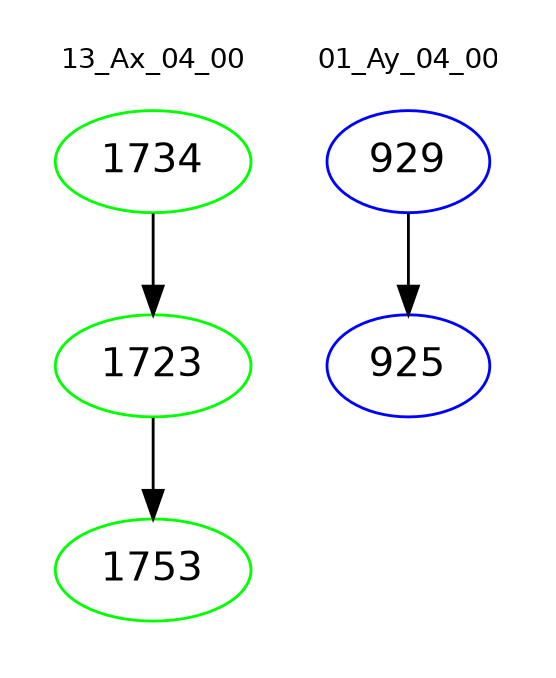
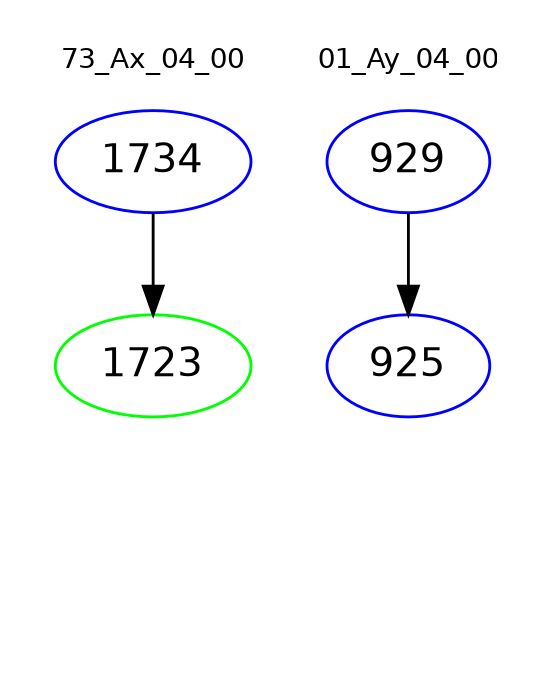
  digraph {
    fontname="DejaVu Sans"
    node [color=blue fontname="DejaVu Sans"]
    edge [color=black fontname="DejaVu Sans"]
-   n1 [color=green label=1734]
+   n1 [label=1734]
    n2 [color=green label=1723]
-   n3 [color=green label=1753]
    n4 [label=929]
    n5 [label=925]
    subgraph cluster_1 {
      color=white
      fontsize=10
-     label="13_Ax_04_00"
+     label="73_Ax_04_00"
      n1
      n2
-     n3
    }
    subgraph cluster_2 {
      color=white
      fontsize=10
      label="01_Ay_04_00"
      n4
      n5
    }
    n1 -> n2
-   n2 -> n3
    n4 -> n5
  }
